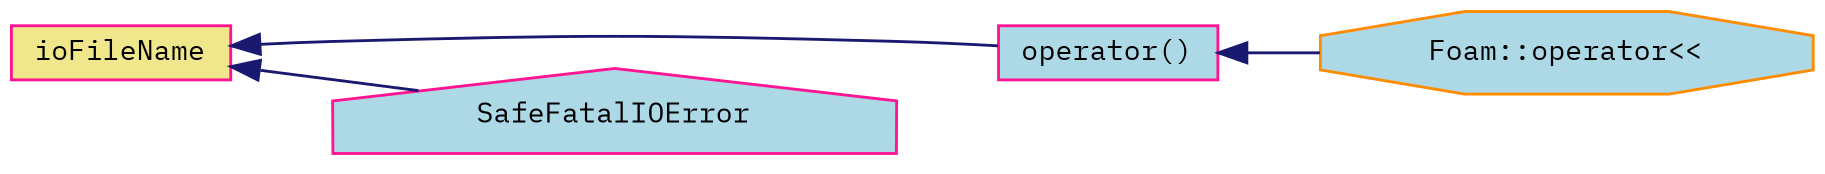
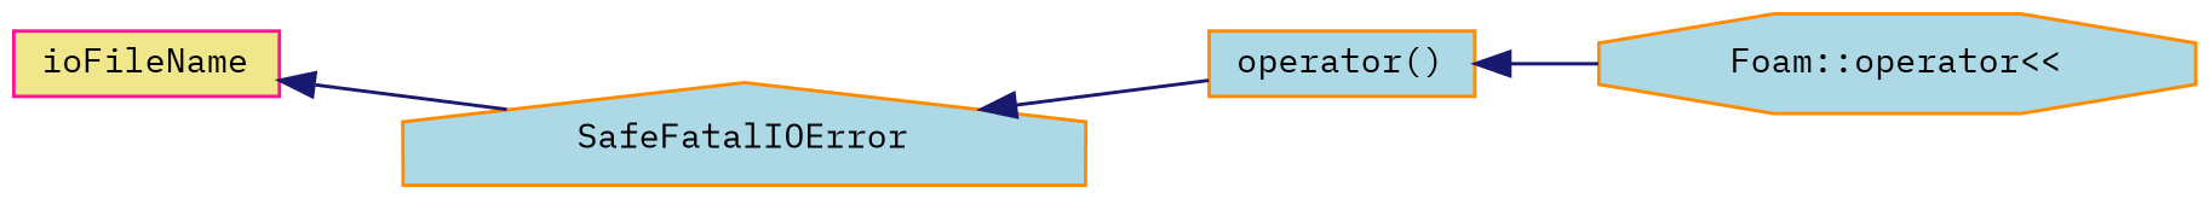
  digraph {
    fontname="IBM Plex Mono"
    rankdir=LR
    node [color=deeppink fillcolor=lightblue fontname="IBM Plex Mono" fontsize=10 shape=box style=filled]
    edge [color=midnightblue dir=back fontname="IBM Plex Mono" fontsize=10 labelfontname=Helvetica labelfontsize=10 style=solid]
    n1 [fillcolor=khaki fontcolor=black height=0.2 label=ioFileName width=0.4]
-   n2 [height=0.2 label="operator()" width=0.4]
-   n3 [height=0.2 label=SafeFatalIOError shape=house width=0.4]
+   n2 [color=darkorange height=0.2 label="operator()" width=0.4]
+   n3 [color=darkorange height=0.2 label=SafeFatalIOError shape=house width=0.4]
    n4 [color=darkorange height=0.2 label="Foam::operator\<\<" shape=octagon width=0.4]
-   n1 -> n2
+   n3 -> n2
    n1 -> n3
    n2 -> n4
  }
